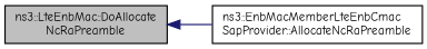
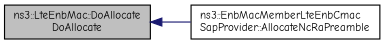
  digraph {
    rankdir=LR
    fontname="Comic Neue"
    node [color=black fontname="Comic Neue" fontsize=10 shape=record style=filled]
-   n1 [fillcolor=grey75 fontcolor=black height=0.2 label="ns3::LteEnbMac::DoAllocate\lNcRaPreamble" width=0.4]
+   n1 [fillcolor=grey75 fontcolor=black height=0.2 label="ns3::LteEnbMac::DoAllocate\lDoAllocate" width=0.4]
    n2 [fillcolor=white height=0.2 label="ns3::EnbMacMemberLteEnbCmac\lSapProvider::AllocateNcRaPreamble" width=0.4]
    n1 -> n2 [color=midnightblue dir=back fontname="Comic Neue" fontsize=10 labelfontname=Helvetica labelfontsize=10 style=solid]
  }
